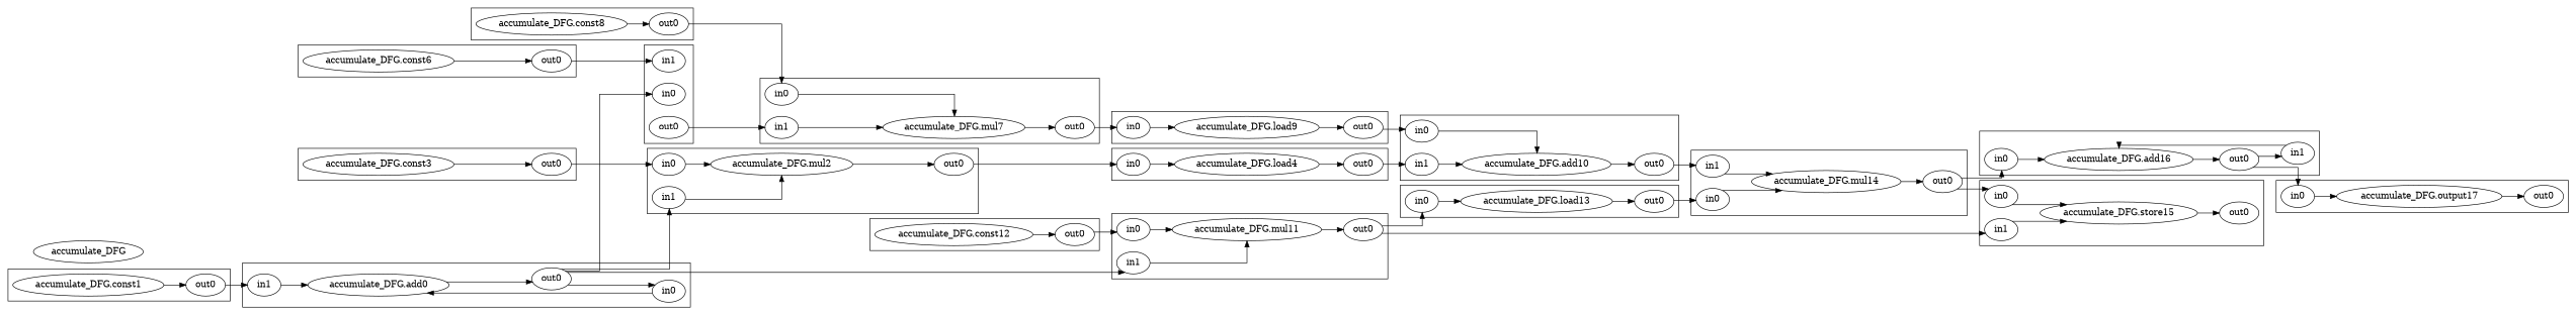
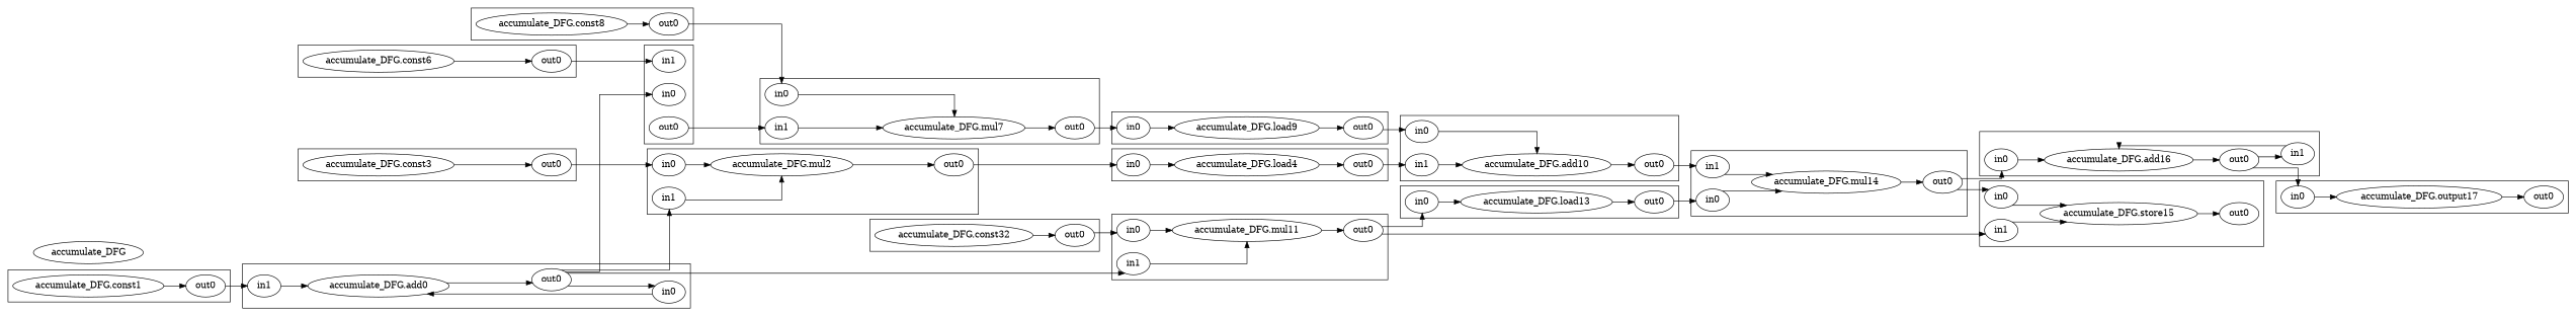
  digraph {
    rankdir=LR
    splines=ortho
    n1 [label="accumulate_DFG.load4"]
    n2 [label=out0]
    n3 [label=in0]
    n4 [label="accumulate_DFG.add10"]
    n5 [label=out0]
    n6 [label=in1]
    n7 [label=in0]
    n8 [label="accumulate_DFG.add16"]
    n9 [label=out0]
    n10 [label=in1]
    n11 [label=in0]
    n12 [label="accumulate_DFG.output17"]
    n13 [label=out0]
    n14 [label=in0]
    n15 [label="accumulate_DFG.mul7"]
    n16 [label=out0]
    n17 [label=in1]
    n18 [label=in0]
    n19 [label="accumulate_DFG.mul14"]
    n20 [label=in1]
    n21 [label=out0]
    n22 [label=in0]
    n23 [label="accumulate_DFG.add0"]
    n24 [label=in1]
    n25 [label=out0]
    n26 [label=in0]
    n27 [label="accumulate_DFG.mul11"]
    n28 [label=in0]
    n29 [label=in1]
    n30 [label=out0]
    n31 [label="accumulate_DFG.const1"]
    n32 [label=out0]
    n33 [label="accumulate_DFG.store15"]
    n34 [label=out0]
    n35 [label=in0]
    n36 [label=in1]
    n37 [label="accumulate_DFG.mul2"]
    n38 [label=in0]
    n39 [label=in1]
    n40 [label=out0]
    n41 [label="accumulate_DFG.load13"]
    n42 [label=out0]
    n43 [label=in0]
    n44 [label=in1]
    n45 [label=in0]
    n46 [label=out0]
    n47 [label="accumulate_DFG.const3"]
    n48 [label=out0]
    n49 [label="accumulate_DFG.const6"]
    n50 [label=out0]
-   n51 [label="accumulate_DFG.const12"]
+   n51 [label="accumulate_DFG.const32"]
    n52 [label=out0]
    n53 [label="accumulate_DFG.load9"]
    n54 [label=out0]
    n55 [label=in0]
    n56 [label="accumulate_DFG.const8"]
    n57 [label=out0]
    n58 [label=accumulate_DFG]
    subgraph cluster_1 {
      n1
      n2
      n3
    }
    subgraph cluster_2 {
      n4
      n5
      n6
      n7
    }
    subgraph cluster_3 {
      n8
      n9
      n10
      n11
    }
    subgraph cluster_4 {
      n12
      n13
      n14
    }
    subgraph cluster_5 {
      n15
      n16
      n17
      n18
    }
    subgraph cluster_6 {
      n19
      n20
      n21
      n22
    }
    subgraph cluster_7 {
      n23
      n24
      n25
      n26
    }
    subgraph cluster_8 {
      n27
      n28
      n29
      n30
    }
    subgraph cluster_9 {
      n31
      n32
    }
    subgraph cluster_10 {
      n33
      n34
      n35
      n36
    }
    subgraph cluster_11 {
      n37
      n38
      n39
      n40
    }
    subgraph cluster_12 {
      n41
      n42
      n43
    }
    subgraph cluster_13 {
      n44
      n45
      n46
    }
    subgraph cluster_14 {
      n47
      n48
    }
    subgraph cluster_15 {
      n49
      n50
    }
    subgraph cluster_16 {
      n51
      n52
    }
    subgraph cluster_17 {
      n53
      n54
      n55
    }
    subgraph cluster_18 {
      n56
      n57
    }
    n1 -> n2
    n2 -> n6
    n3 -> n1
    n4 -> n5
    n5 -> n20
    n6 -> n4
    n7 -> n4
    n8 -> n9
    n9 -> n10
    n9 -> n14
    n10 -> n8
    n11 -> n8
    n12 -> n13
    n14 -> n12
    n15 -> n16
    n16 -> n55
    n17 -> n15
    n18 -> n15
    n19 -> n21
    n20 -> n19
    n21 -> n11
    n21 -> n35
    n22 -> n19
    n23 -> n25
    n24 -> n23
    n25 -> n26
    n25 -> n29
    n25 -> n39
    n25 -> n45
    n26 -> n23
    n27 -> n30
    n28 -> n27
    n29 -> n27
    n30 -> n36
    n30 -> n43
    n31 -> n32
    n32 -> n24
    n33 -> n34
    n35 -> n33
    n36 -> n33
    n37 -> n40
    n38 -> n37
    n39 -> n37
    n40 -> n3
    n41 -> n42
    n42 -> n22
    n43 -> n41
    n46 -> n17
    n47 -> n48
    n48 -> n38
    n49 -> n50
    n50 -> n44
    n51 -> n52
    n52 -> n28
    n53 -> n54
    n54 -> n7
    n55 -> n53
    n56 -> n57
    n57 -> n18
  }
